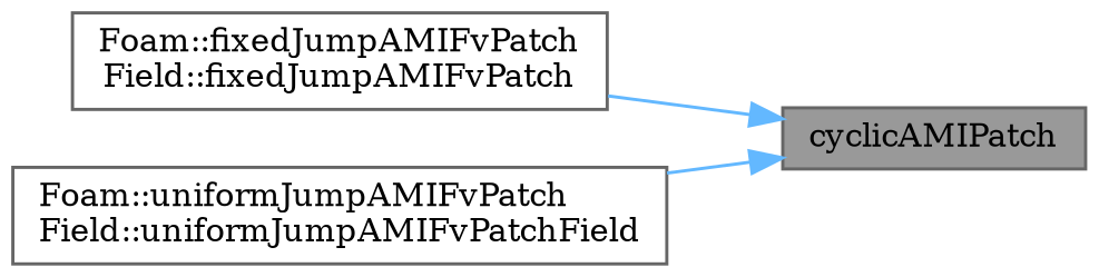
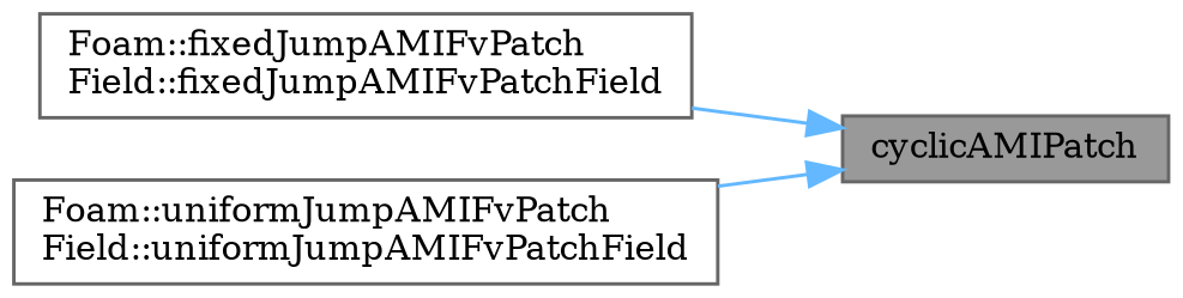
  digraph {
    rankdir=RL
    fontname="DejaVu Serif"
    node [color=grey40 fillcolor=white fontname="DejaVu Serif" fontsize=10 shape=box style=filled]
    edge [color=steelblue1 dir=back fontname="DejaVu Serif" fontsize=10 labelfontname=Helvetica labelfontsize=10 style=solid]
    n1 [color=gray40 fillcolor=grey60 fontcolor=black height=0.2 label=cyclicAMIPatch width=0.4]
-   n2 [height=0.2 label="Foam::fixedJumpAMIFvPatch\lField::fixedJumpAMIFvPatch" width=0.4]
+   n2 [height=0.2 label="Foam::fixedJumpAMIFvPatch\lField::fixedJumpAMIFvPatchField" width=0.4]
    n3 [height=0.2 label="Foam::uniformJumpAMIFvPatch\lField::uniformJumpAMIFvPatchField" width=0.4]
    n1 -> n2
    n1 -> n3
  }
